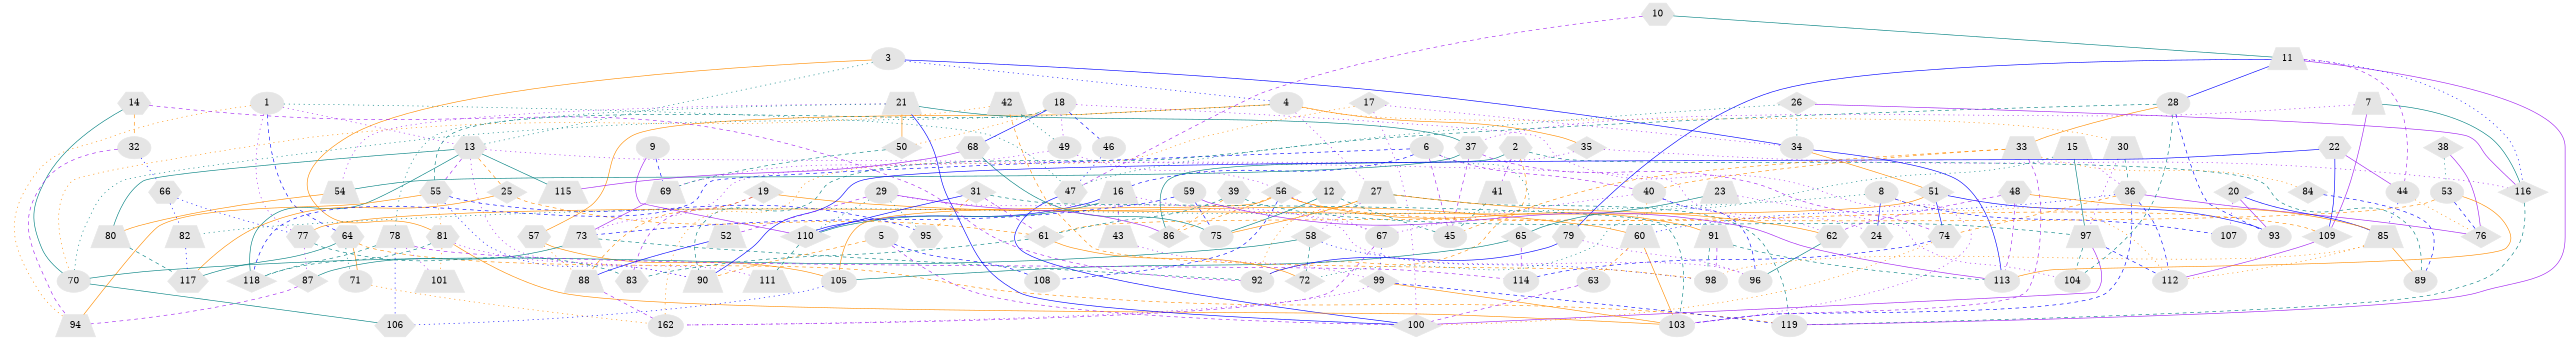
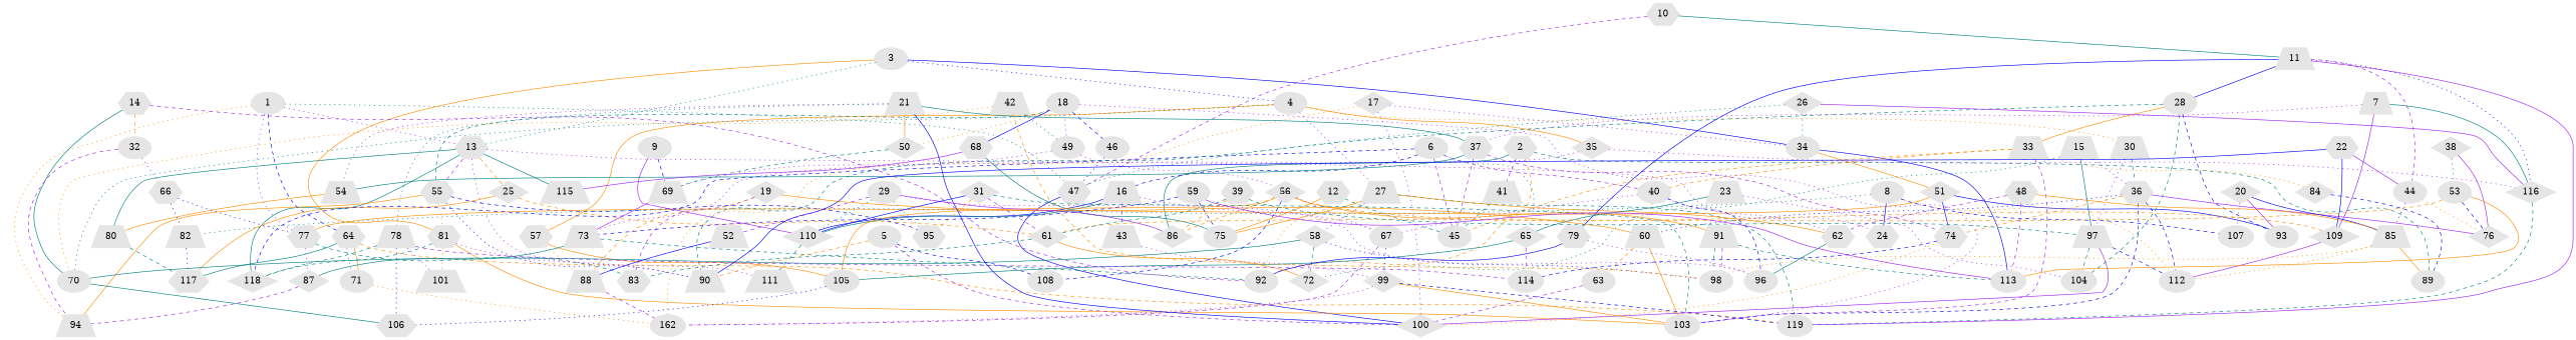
  graph {
    node [color=gray90 shape=ellipse style=filled]
    edge [color=purple style=dashed]
    13 [shape=hexagon]
    1
    47 [shape=hexagon]
    64 [shape=hexagon]
    77 [shape=hexagon]
    94 [shape=trapezium]
    118 [shape=diamond]
    24 [shape=hexagon]
    25 [shape=diamond]
    55 [shape=hexagon]
    80 [shape=trapezium]
    111 [shape=trapezium]
    115 [shape=trapezium]
    100 [shape=diamond]
    119
    117 [shape=hexagon]
    71
    83 [shape=hexagon]
    87 [shape=diamond]
    2 [shape=hexagon]
    41 [shape=trapezium]
    86 [shape=diamond]
    89
    92
    45
    3
    4
    34
    81 [shape=hexagon]
    27 [shape=trapezium]
    30 [shape=trapezium]
    35 [shape=diamond]
    57 [shape=hexagon]
    70
    51 [shape=diamond]
    113
    90 [shape=trapezium]
    103
    101 [shape=trapezium]
    75
    58 [shape=diamond]
    62 [shape=hexagon]
    36 [shape=hexagon]
    97 [shape=trapezium]
    116 [shape=diamond]
    73 [shape=trapezium]
    88 [shape=trapezium]
    105
    106 [shape=hexagon]
    5
    108
    16 [shape=trapezium]
    6
    40
    65 [shape=diamond]
    110 [shape=diamond]
    43 [shape=trapezium]
    67
    60 [shape=trapezium]
    96
    114
    7 [shape=trapezium]
    37 [shape=hexagon]
    109 [shape=diamond]
    54 [shape=trapezium]
    74 [shape=hexagon]
    112
    8
    82 [shape=trapezium]
    107
    69 [shape=trapezium]
    9
    10 [shape=hexagon]
    11 [shape=trapezium]
    28
    44
    79 [shape=hexagon]
    93
    104
    33 [shape=trapezium]
    85 [shape=trapezium]
    76 [shape=diamond]
    12 [shape=hexagon]
    61 [shape=diamond]
    95 [shape=hexagon]
    14 [shape=hexagon]
    32
    66 [shape=hexagon]
    15 [shape=trapezium]
    72 [shape=diamond]
    99 [shape=diamond]
    n92 [label=162]
    17 [shape=diamond]
    18
    46
    49
    50 [shape=diamond]
    68 [shape=hexagon]
    56 [shape=diamond]
    19 [shape=diamond]
    63
    20 [shape=diamond]
    98
    21 [shape=trapezium]
    78 [shape=trapezium]
    22 [shape=hexagon]
    23 [shape=trapezium]
    26 [shape=diamond]
    84 [shape=diamond]
    29
    52 [shape=trapezium]
    31 [shape=diamond]
    38 [shape=diamond]
    53
    39 [shape=hexagon]
    42 [shape=trapezium]
    48 [shape=hexagon]
    91 [shape=trapezium]
    59
    13 -- 118 [color=teal style=solid]
    13 -- 24 [style=dotted]
    13 -- 25 [color=darkorange]
    13 -- 55
    13 -- 80 [color=teal style=solid]
    13 -- 111 [style=dotted]
    13 -- 115 [color=teal style=solid]
    1 -- 13 [style=dotted]
    1 -- 47 [color=teal style=dotted]
    1 -- 64 [color=blue]
    1 -- 77 [style=dotted]
    1 -- 94 [color=darkorange style=dotted]
    47 -- 100 [color=blue style=solid]
    64 -- 119 [color=darkorange]
    64 -- 117 [color=teal style=solid]
    64 -- 71 [color=teal style=dotted]
    64 -- 71 [color=darkorange style=solid]
    77 -- 83 [color=teal]
    77 -- 87 [style=dotted]
    25 -- 117 [color=darkorange style=solid]
    25 -- 61 [color=darkorange]
    55 -- 94 [color=darkorange style=solid]
    55 -- 81 [color=darkorange style=dotted]
    55 -- 90 [color=blue style=dotted]
    55 -- 95 [color=blue]
    80 -- 117 [color=teal]
    71 -- n92 [color=darkorange style=dotted]
    87 -- 94
    2 -- 41
    2 -- 86 [color=teal style=solid]
    2 -- 89 [color=teal]
    2 -- 92 [color=darkorange]
    41 -- 45 [color=teal]
    3 -- 13 [color=teal style=dotted]
    3 -- 4 [color=blue style=dotted]
    3 -- 34 [color=blue style=solid]
    3 -- 81 [color=darkorange style=solid]
    4 -- 27 [style=dotted]
    4 -- 30 [color=darkorange style=dotted]
    4 -- 35 [color=darkorange style=solid]
    4 -- 57 [color=darkorange style=solid]
    4 -- 70 [color=teal style=dotted]
    34 -- 51 [color=darkorange style=solid]
    34 -- 113 [color=blue style=solid]
    81 -- 118 [color=teal]
    81 -- 90 [style=dotted]
    81 -- 103 [color=darkorange style=solid]
    81 -- 101 [color=darkorange style=dotted]
    27 -- 119 [color=teal]
    27 -- 92 [color=darkorange style=dotted]
    27 -- 75 [color=darkorange style=solid]
    27 -- 58 [style=dotted]
    27 -- 62 [color=darkorange style=solid]
    30 -- 36 [color=teal]
    30 -- 97 [style=dotted]
    35 -- 116 [style=dotted]
    35 -- 73 [style=dotted]
    57 -- 88 [color=darkorange style=dotted]
    57 -- 105 [color=darkorange style=solid]
    70 -- 106 [color=teal style=solid]
    51 -- 77 [color=darkorange style=solid]
    51 -- 74 [color=blue style=solid]
    51 -- 93 [color=blue style=solid]
    58 -- 70 [color=teal style=solid]
    58 -- 72 [color=teal]
    58 -- 98 [color=blue style=dotted]
    62 -- 96 [color=teal style=solid]
    36 -- 103 [color=blue]
    36 -- 60 [color=blue style=dotted]
    36 -- 74 [color=darkorange]
    36 -- 112 [color=blue]
    36 -- 76 [style=solid]
    97 -- 100 [style=solid]
    97 -- 112 [color=blue]
    97 -- 104 [color=teal]
    116 -- 119 [color=teal]
    73 -- 87 [color=teal style=solid]
    73 -- 92 [color=teal]
    88 -- n92
    105 -- 106 [color=blue style=dotted]
    5 -- 100
    5 -- 90 [color=darkorange]
    5 -- 108 [color=blue]
    16 -- 110 [color=blue style=solid]
    16 -- 110 [color=teal style=solid]
    16 -- 43
    16 -- 67 [style=dotted]
    6 -- 118 [color=blue]
    6 -- 45
    6 -- 16 [color=blue]
    6 -- 40
    6 -- 65 [color=teal style=dotted]
    40 -- 62 [style=dotted]
    40 -- 67 [style=dotted]
    40 -- 60 [color=darkorange style=dotted]
    40 -- 96 [color=blue]
    65 -- 105 [color=teal style=solid]
    65 -- 114
    110 -- 111 [color=teal]
    43 -- 99 [style=dotted]
    67 -- 99 [color=blue style=dotted]
    67 -- n92
    60 -- 103 [color=darkorange style=solid]
    60 -- 63 [color=darkorange]
    7 -- 116 [color=teal style=solid]
    7 -- 37 [style=dotted]
    7 -- 109 [style=solid]
    37 -- 45
    37 -- 54 [color=teal style=solid]
    37 -- 74
    109 -- 112 [style=solid]
    54 -- 80 [color=darkorange style=solid]
    74 -- 100 [color=darkorange style=dotted]
    74 -- 114 [color=blue]
    8 -- 24 [color=blue style=solid]
    8 -- 112 [color=darkorange style=dotted]
    8 -- 82 [color=teal style=dotted]
    8 -- 107 [color=blue]
    82 -- 117 [color=blue style=dotted]
    69 -- 73 [style=solid]
    9 -- 110 [style=solid]
    9 -- 69 [color=blue]
    10 -- 47
    10 -- 11 [color=teal style=solid]
    11 -- 119 [style=solid]
    11 -- 116 [color=blue style=dotted]
    11 -- 28 [color=blue style=solid]
    11 -- 44
    11 -- 79 [color=blue style=solid]
    28 -- 90 [color=teal]
    28 -- 93 [color=blue]
    28 -- 104 [color=teal]
    28 -- 33 [color=darkorange style=solid]
    44 -- 85 [color=blue style=dotted]
    44 -- 76 [color=darkorange style=dotted]
    79 -- 92 [color=blue style=solid]
    79 -- 96 [style=dotted]
    33 -- 45 [color=darkorange]
    33 -- 103
    33 -- 40 [color=darkorange]
    33 -- 84 [color=darkorange style=dotted]
    85 -- 89 [color=darkorange style=solid]
    85 -- 112 [color=darkorange style=dotted]
    85 -- 98 [color=darkorange style=dotted]
    12 -- 45 [color=teal]
-   12 -- 75 [color=teal style=solid]
+   12 -- 75 [color=darkorange style=solid]
    61 -- 83 [color=teal]
    61 -- 72 [color=darkorange style=solid]
    14 -- 92
    14 -- 70 [color=teal style=solid]
    14 -- 32 [color=darkorange]
    32 -- 94
-   32 -- 66 [color=blue style=dotted]
+   32 -- 66 [style=dotted]
    66 -- 77 [color=blue style=dotted]
    66 -- 82 [color=blue style=dotted]
    15 -- 36 [style=dotted]
    15 -- 97 [color=teal style=solid]
    15 -- 72 [color=teal style=dotted]
    99 -- 119 [color=blue]
    99 -- 103 [color=darkorange style=solid]
    99 -- n92 [style=dotted]
    17 -- 100 [style=dotted]
    17 -- 34 [style=dotted]
    17 -- n92 [color=darkorange style=dotted]
    18 -- 55 [color=teal]
    18 -- 103 [style=dotted]
    18 -- 46 [color=blue]
    18 -- 49 [style=dotted]
    18 -- 50 [color=darkorange style=dotted]
    18 -- 68 [color=blue style=solid]
    46 -- 47 [color=blue style=dotted]
    49 -- 69 [style=dotted]
    49 -- 56 [style=dotted]
    50 -- 69 [color=teal]
    68 -- 115 [style=solid]
    68 -- 75 [color=teal style=solid]
    56 -- 86 [color=darkorange]
    56 -- 105 [color=darkorange style=solid]
    56 -- 108 [color=blue]
    56 -- 67 [style=dotted]
    56 -- 109 [color=darkorange]
    56 -- 91 [color=darkorange style=solid]
    19 -- 83
    19 -- 88 [color=darkorange]
    19 -- 60 [color=darkorange style=solid]
    63 -- 100
    20 -- 107 [style=dotted]
    20 -- 93 [style=solid]
    20 -- 85 [color=blue style=solid]
    21 -- 100 [color=blue style=solid]
    21 -- 37 [color=teal style=solid]
    21 -- 54 [style=dotted]
    21 -- 50 [color=darkorange style=solid]
    21 -- 78 [color=teal style=dotted]
    78 -- 118 [color=teal]
    78 -- 101 [style=dotted]
    78 -- 106 [color=blue style=dotted]
    78 -- 114
    22 -- 90 [color=blue style=solid]
    22 -- 109 [color=blue style=solid]
    22 -- 44 [style=solid]
    23 -- 65 [color=teal style=solid]
    23 -- 104 [style=dotted]
    26 -- 47 [color=teal style=dotted]
    26 -- 34 [color=teal style=dotted]
    26 -- 116 [style=solid]
    84 -- 89 [color=blue]
    29 -- 86 [style=solid]
    29 -- 110 [color=teal style=dotted]
    29 -- 96 [style=dotted]
    29 -- 95 [color=teal style=dotted]
    29 -- 52
    52 -- 88 [color=blue style=solid]
    31 -- 103 [color=teal]
    31 -- 110 [color=blue style=solid]
    31 -- 61
    31 -- 95 [color=darkorange]
    38 -- 76 [style=solid]
    38 -- 53 [color=teal style=dotted]
    53 -- 113 [color=darkorange style=solid]
    53 -- 76 [color=blue]
    53 -- 61 [color=darkorange]
    39 -- 86 [color=darkorange]
    39 -- 97 [color=teal]
    39 -- 61 [color=teal]
    42 -- 70 [color=darkorange style=dotted]
    42 -- 49 [color=teal style=dotted]
    42 -- 98 [color=darkorange]
    48 -- 113
    48 -- 62
    48 -- 85 [color=darkorange style=solid]
    91 -- 113 [color=teal]
    91 -- 98 [color=teal]
    91 -- 98
    59 -- 113 [style=solid]
    59 -- 75 [color=blue]
    59 -- 73 [color=blue]
  }
